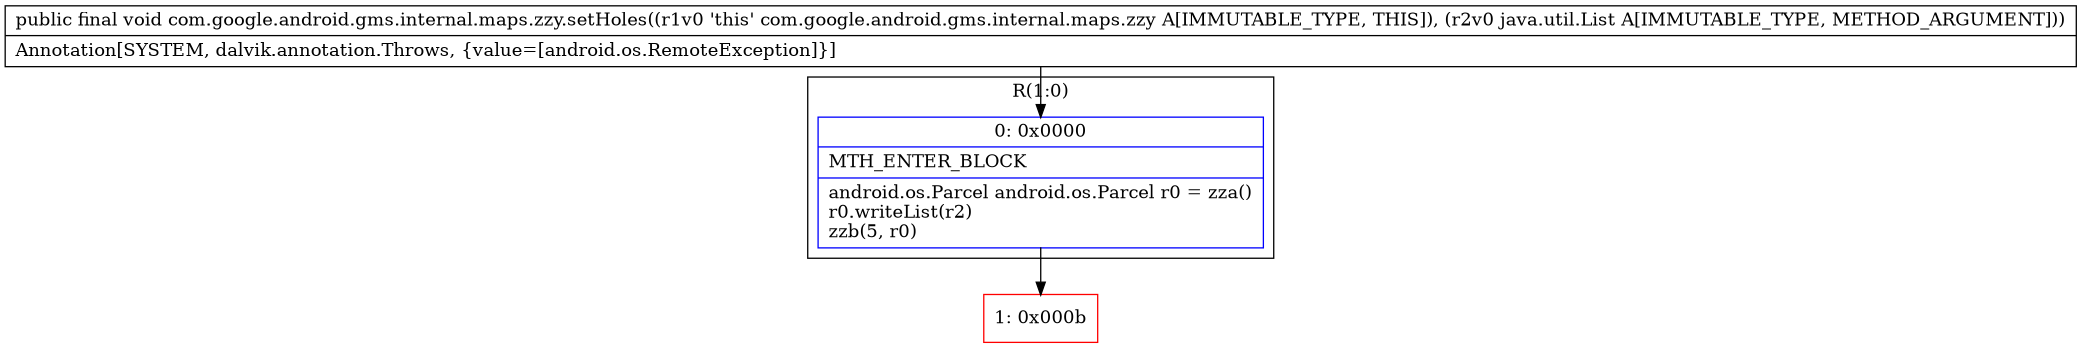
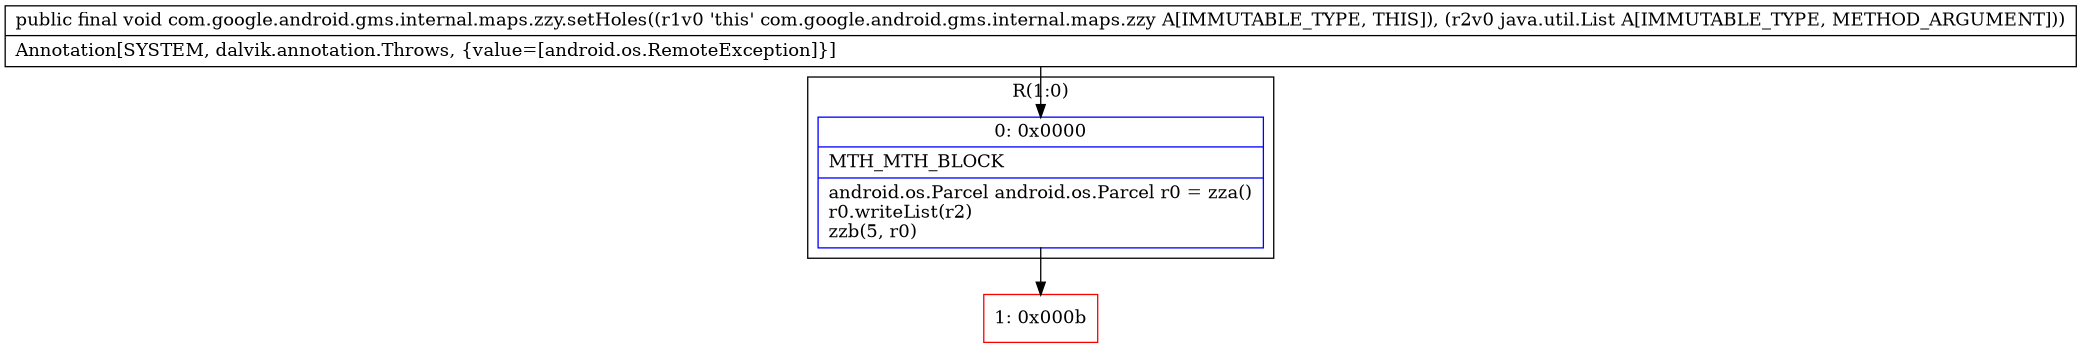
  digraph {
    node [shape=record]
-   n1 [color=blue label="{0\:\ 0x0000|MTH_ENTER_BLOCK\l|android.os.Parcel android.os.Parcel r0 = zza()\lr0.writeList(r2)\lzzb(5, r0)\l}"]
+   n1 [color=blue label="{0\:\ 0x0000|MTH_MTH_BLOCK\l|android.os.Parcel android.os.Parcel r0 = zza()\lr0.writeList(r2)\lzzb(5, r0)\l}"]
    n2 [color=red label="{1\:\ 0x000b}"]
    n3 [label="{public final void com.google.android.gms.internal.maps.zzy.setHoles((r1v0 'this' com.google.android.gms.internal.maps.zzy A[IMMUTABLE_TYPE, THIS]), (r2v0 java.util.List A[IMMUTABLE_TYPE, METHOD_ARGUMENT]))  | Annotation[SYSTEM, dalvik.annotation.Throws, \{value=[android.os.RemoteException]\}]\l}"]
    subgraph cluster_1 {
      label="R(1:0)"
      n1
    }
    n1 -> n2
    n3 -> n1
  }
